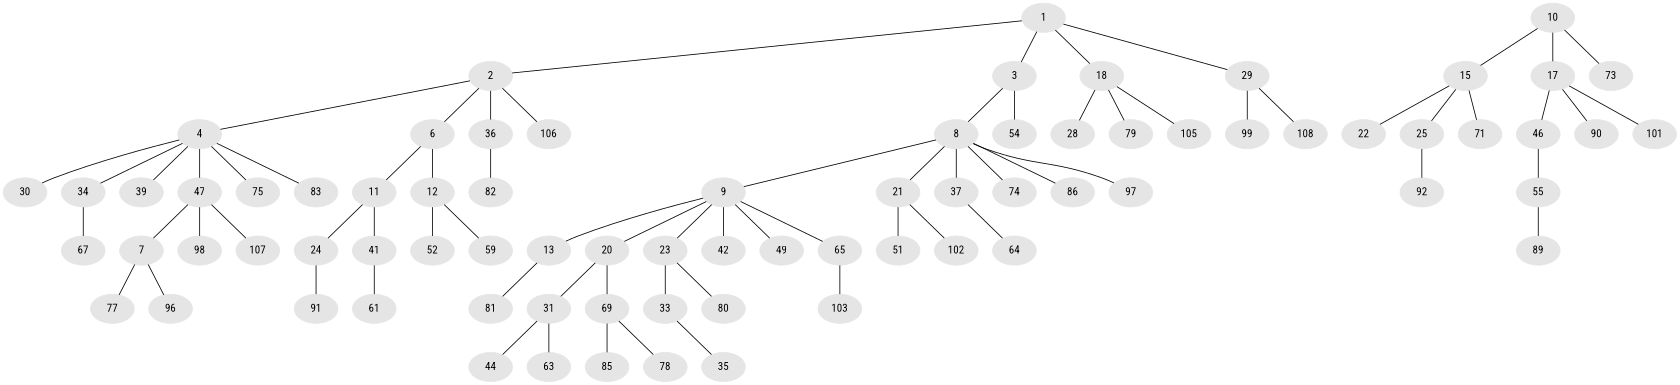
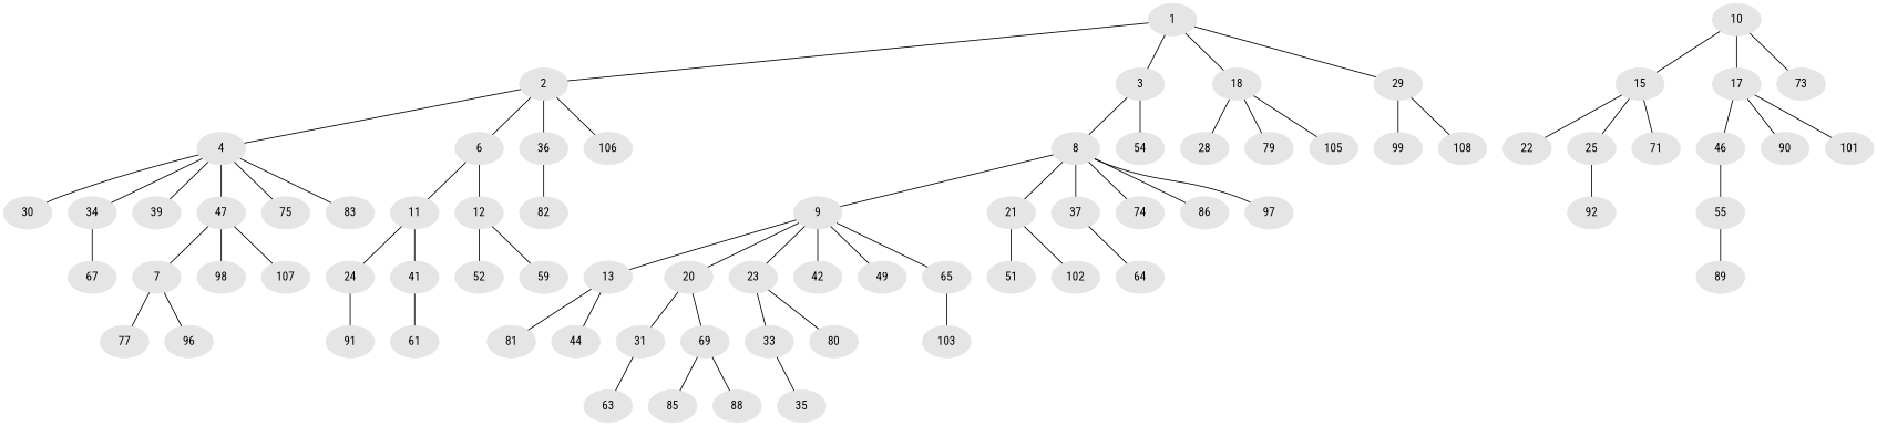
  graph {
    fontname="Roboto Condensed"
    node [color=gray90 fontname="Roboto Condensed" style=filled]
    edge [fontname="Roboto Condensed"]
    2 [super="+40"]
    4 [super="+5"]
    6 [super="+50"]
    36 [super="+94"]
    106
    1
    3 [super="+14"]
    18
    29 [super="+58"]
    8 [super="+68"]
    54
    28
    79
    105
    99
    108
    30 [super="+45"]
    34 [super="+66"]
    39
    47 [super="+93"]
    75
    83
    11
    12 [super="+19"]
    10 [super="+87"]
    15 [super="+38"]
    17 [super="+32"]
    73
    82 [super="+104"]
    9 [super="+16"]
    21 [super="+48"]
    37
    74
    86
    97
    7 [super="+60"]
    77
    96
    67
    98
    107 [super="+109"]
    24 [super="+57"]
    41 [super="+43"]
    52 [super="+62"]
    59
    13
    20
    23 [super="+27"]
    42
    49
    65 [super="+84"]
    51
    102
    64 [super="+70"]
    81
    31 [super="+53"]
    69 [super="+72"]
    33
    80
    103
    22
    25 [super="+26"]
    71
    46
    90
    101
    91
    61
    92
    55 [super="+76"]
    44 [super="+78"]
    63
    85
-   88 [label=78]
+   88
    35 [super="+56"]
    89 [super="+100"]
    2 -- 4
    2 -- 6
    2 -- 36
    2 -- 106
    4 -- 30
    4 -- 34
    4 -- 39
    4 -- 47
    4 -- 75
    4 -- 83
    6 -- 11
    6 -- 12
    36 -- 82
    1 -- 2
    1 -- 3
    1 -- 18
    1 -- 29
    3 -- 8
    3 -- 54
    18 -- 28
    18 -- 79
    18 -- 105
    29 -- 99
    29 -- 108
    8 -- 9
    8 -- 21
    8 -- 37
    8 -- 74
    8 -- 86
    8 -- 97
    34 -- 67
    47 -- 7
    47 -- 98
    47 -- 107
    11 -- 24
    11 -- 41
    12 -- 52
    12 -- 59
    10 -- 15
    10 -- 17
    10 -- 73
    15 -- 22
    15 -- 25
    15 -- 71
    17 -- 46
    17 -- 90
    17 -- 101
    9 -- 13
    9 -- 20
    9 -- 23
    9 -- 42
    9 -- 49
    9 -- 65
    21 -- 51
    21 -- 102
    37 -- 64
    7 -- 77
    7 -- 96
    24 -- 91
    41 -- 61
    13 -- 81
    20 -- 31
    20 -- 69
    23 -- 33
    23 -- 80
    65 -- 103
-   31 -- 44
+   13 -- 44
    31 -- 63
    69 -- 85
    69 -- 88
    33 -- 35
    25 -- 92
    46 -- 55
    55 -- 89
  }
